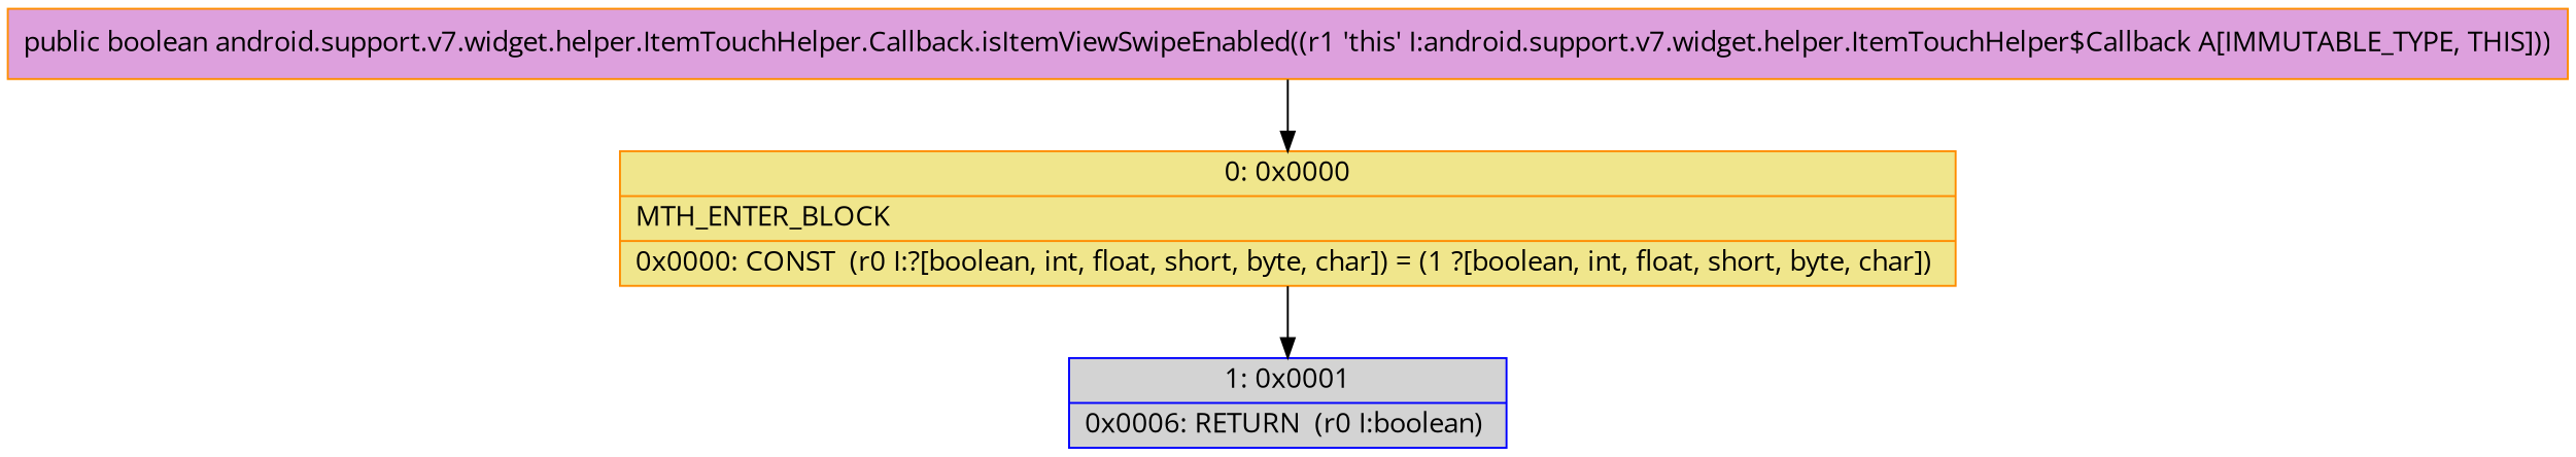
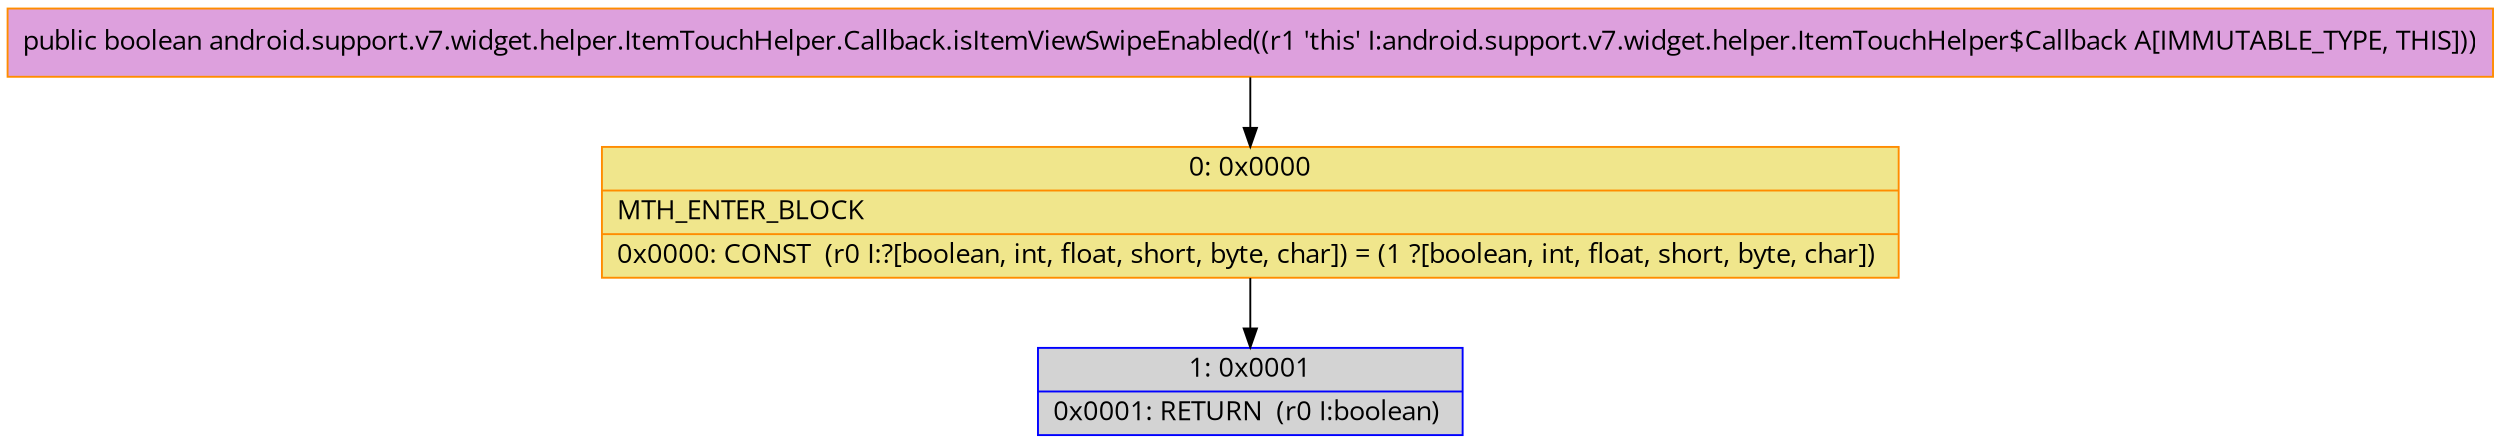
  digraph {
    fontname="Open Sans"
    node [shape=record style=filled color=darkorange fontname="Open Sans"]
    edge [fontname="Open Sans"]
    n1 [label="{0\:\ 0x0000|MTH_ENTER_BLOCK\l|0x0000: CONST  (r0 I:?[boolean, int, float, short, byte, char]) = (1 ?[boolean, int, float, short, byte, char]) \l}" fillcolor=khaki]
-   n2 [label="{1\:\ 0x0001|0x0006: RETURN  (r0 I:boolean) \l}" fillcolor=lightgrey color=blue]
+   n2 [label="{1\:\ 0x0001|0x0001: RETURN  (r0 I:boolean) \l}" fillcolor=lightgrey color=blue]
    n3 [label="{public boolean android.support.v7.widget.helper.ItemTouchHelper.Callback.isItemViewSwipeEnabled((r1 'this' I:android.support.v7.widget.helper.ItemTouchHelper$Callback A[IMMUTABLE_TYPE, THIS])) }" fillcolor=plum]
    n1 -> n2
    n3 -> n1
  }
